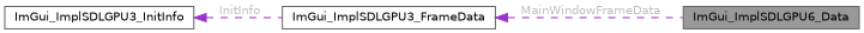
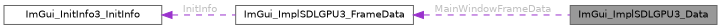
  digraph {
    rankdir=LR
    node [color=gray40 fillcolor=white fontname=Helvetica fontsize=10 shape=box style=filled]
    edge [color=darkorchid3 dir=back fontcolor=grey fontname=Helvetica fontsize=10 labelfontname=Helvetica labelfontsize=10 style=dashed]
-   n1 [fillcolor=grey60 fontcolor=black height=0.2 label=ImGui_ImplSDLGPU6_Data width=0.4]
-   n2 [height=0.2 label=ImGui_ImplSDLGPU3_InitInfo width=0.4]
+   n1 [fillcolor=grey60 fontcolor=black height=0.2 label=ImGui_ImplSDLGPU3_Data width=0.4]
+   n2 [height=0.2 label=ImGui_InitInfo3_InitInfo width=0.4]
    n3 [height=0.2 label=ImGui_ImplSDLGPU3_FrameData width=0.4]
    n2 -> n3 [label=" InitInfo"]
    n3 -> n1 [label=" MainWindowFrameData"]
  }
